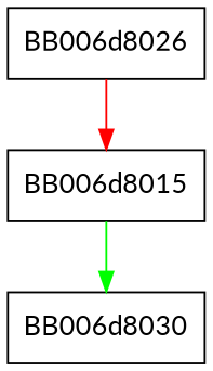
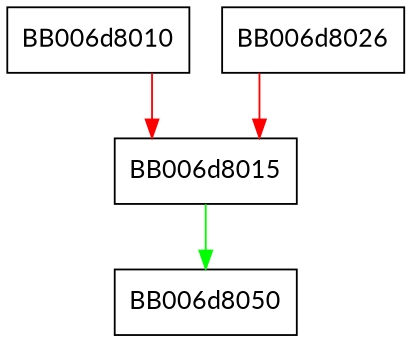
  digraph {
    fontname=Lato
    splines=ortho
    node [fontname=Lato shape=box]
    edge [color=red fontname=Lato]
+   BB006d8010
    BB006d8015
-   BB006d8030
+   BB006d8030 [label=BB006d8050]
    BB006d8026
+   BB006d8010 -> BB006d8015
    BB006d8015 -> BB006d8030 [color=green]
    BB006d8026 -> BB006d8015
  }
